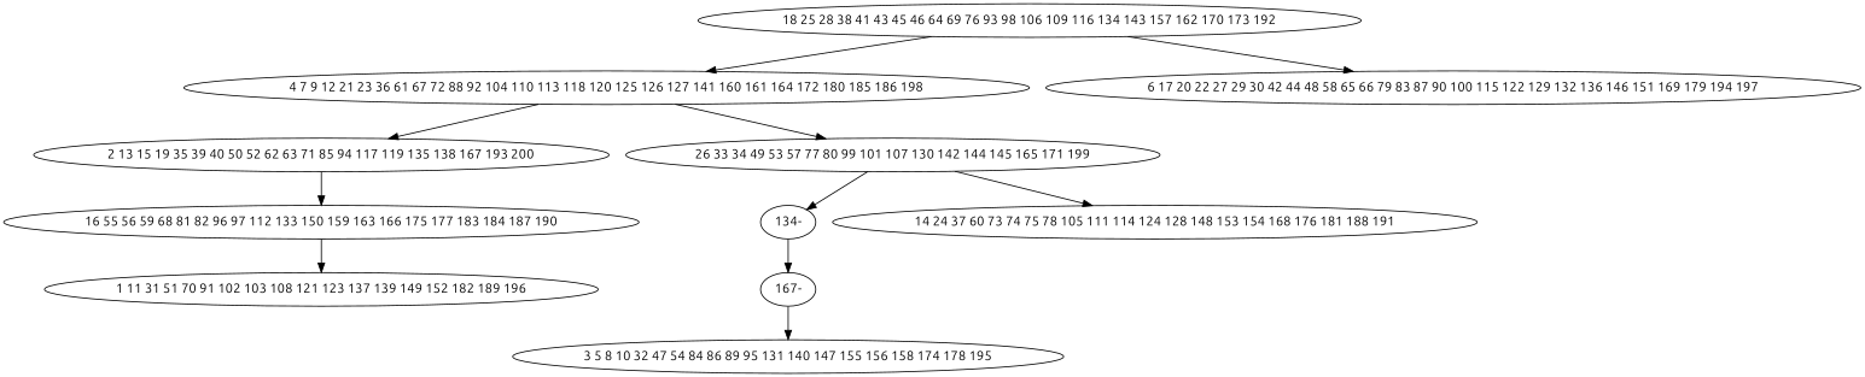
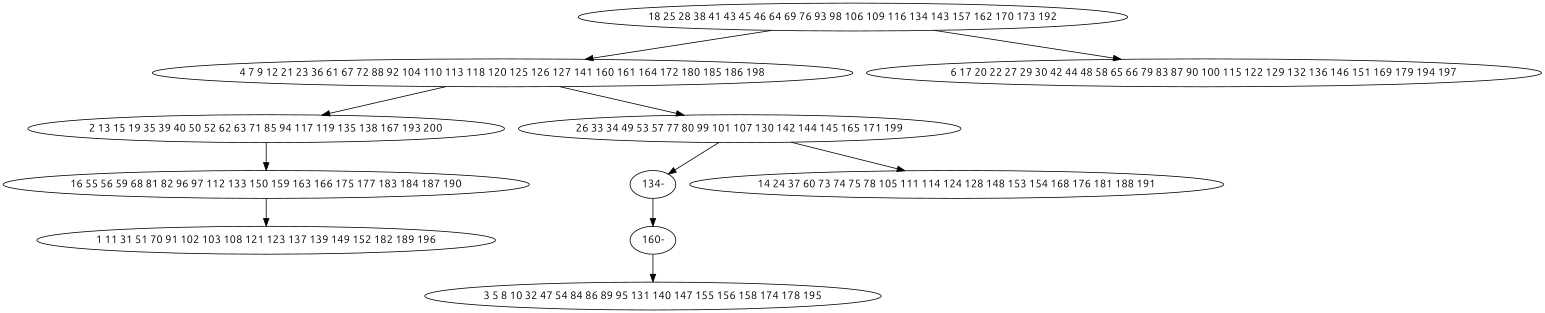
  digraph {
    fontname=Ubuntu
    node [fontname=Ubuntu]
    edge [fontname=Ubuntu]
    n1 [label="18 25 28 38 41 43 45 46 64 69 76 93 98 106 109 116 134 143 157 162 170 173 192"]
    n2 [label="4 7 9 12 21 23 36 61 67 72 88 92 104 110 113 118 120 125 126 127 141 160 161 164 172 180 185 186 198"]
    n3 [label="6 17 20 22 27 29 30 42 44 48 58 65 66 79 83 87 90 100 115 122 129 132 136 146 151 169 179 194 197"]
    n4 [label="2 13 15 19 35 39 40 50 52 62 63 71 85 94 117 119 135 138 167 193 200"]
    n5 [label="26 33 34 49 53 57 77 80 99 101 107 130 142 144 145 165 171 199"]
    n6 [label="16 55 56 59 68 81 82 96 97 112 133 150 159 163 166 175 177 183 184 187 190"]
    n7 [label="1 11 31 51 70 91 102 103 108 121 123 137 139 149 152 182 189 196"]
    n8 [label="134-"]
    n9 [label="14 24 37 60 73 74 75 78 105 111 114 124 128 148 153 154 168 176 181 188 191"]
-   n10 [label="167-"]
+   n10 [label="160-"]
    n11 [label="3 5 8 10 32 47 54 84 86 89 95 131 140 147 155 156 158 174 178 195"]
    n1 -> n2
    n1 -> n3
    n2 -> n4
    n2 -> n5
    n4 -> n6
    n5 -> n8
    n5 -> n9
    n6 -> n7
    n8 -> n10
    n10 -> n11
  }
